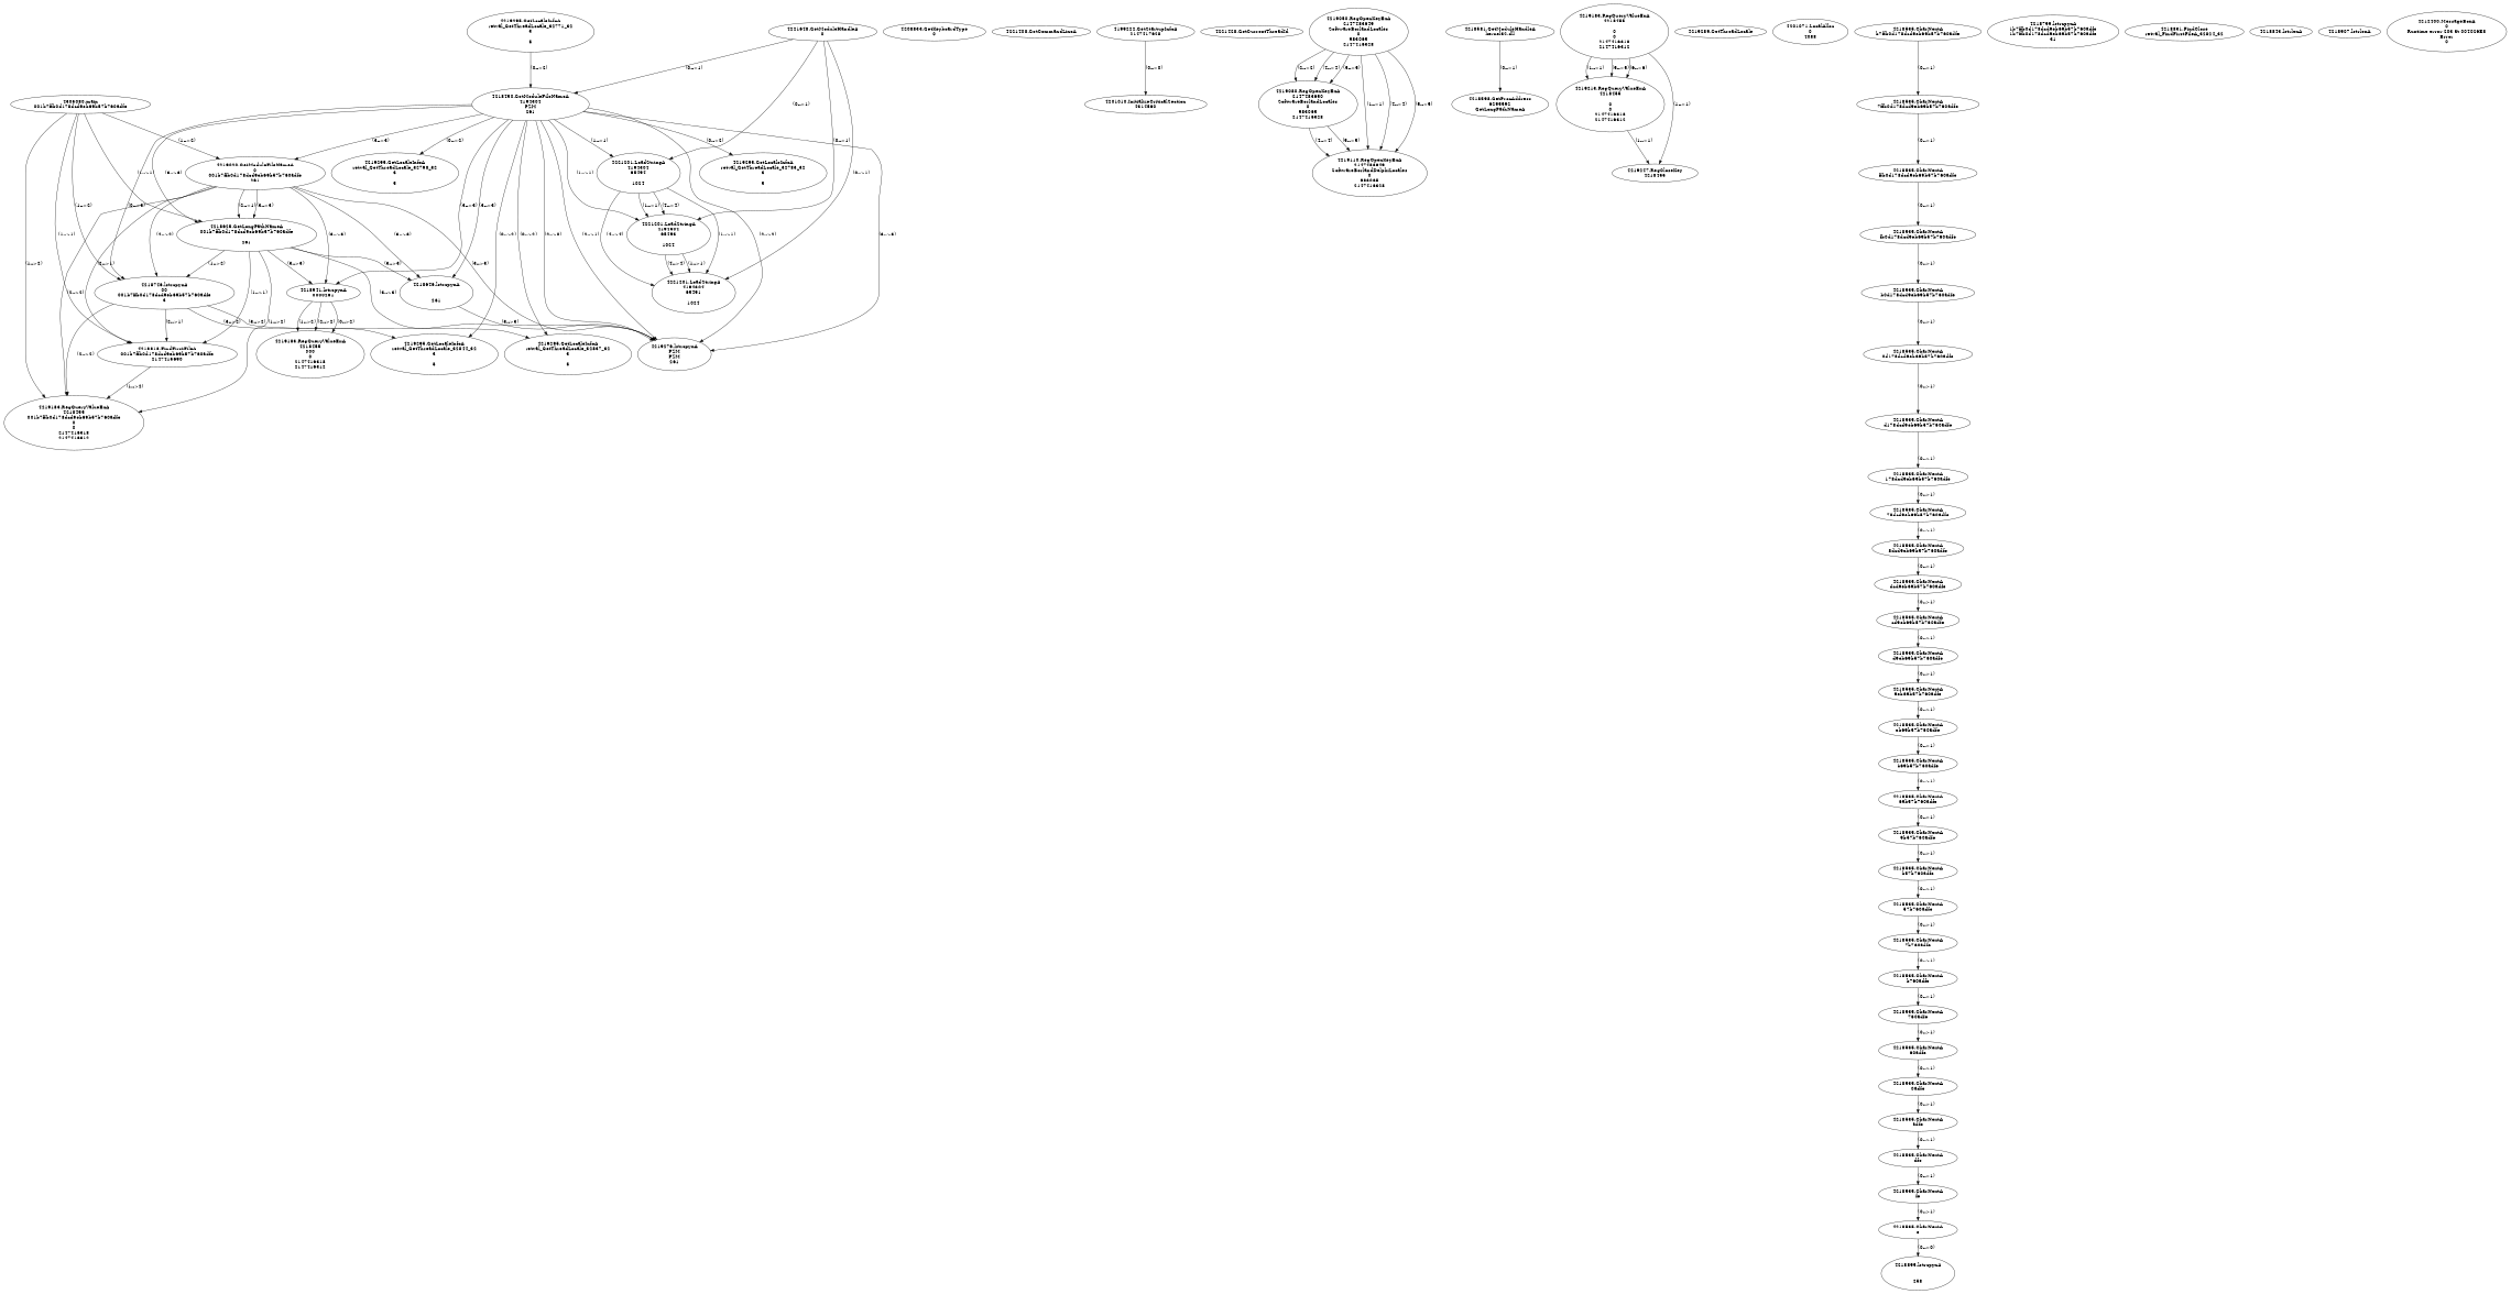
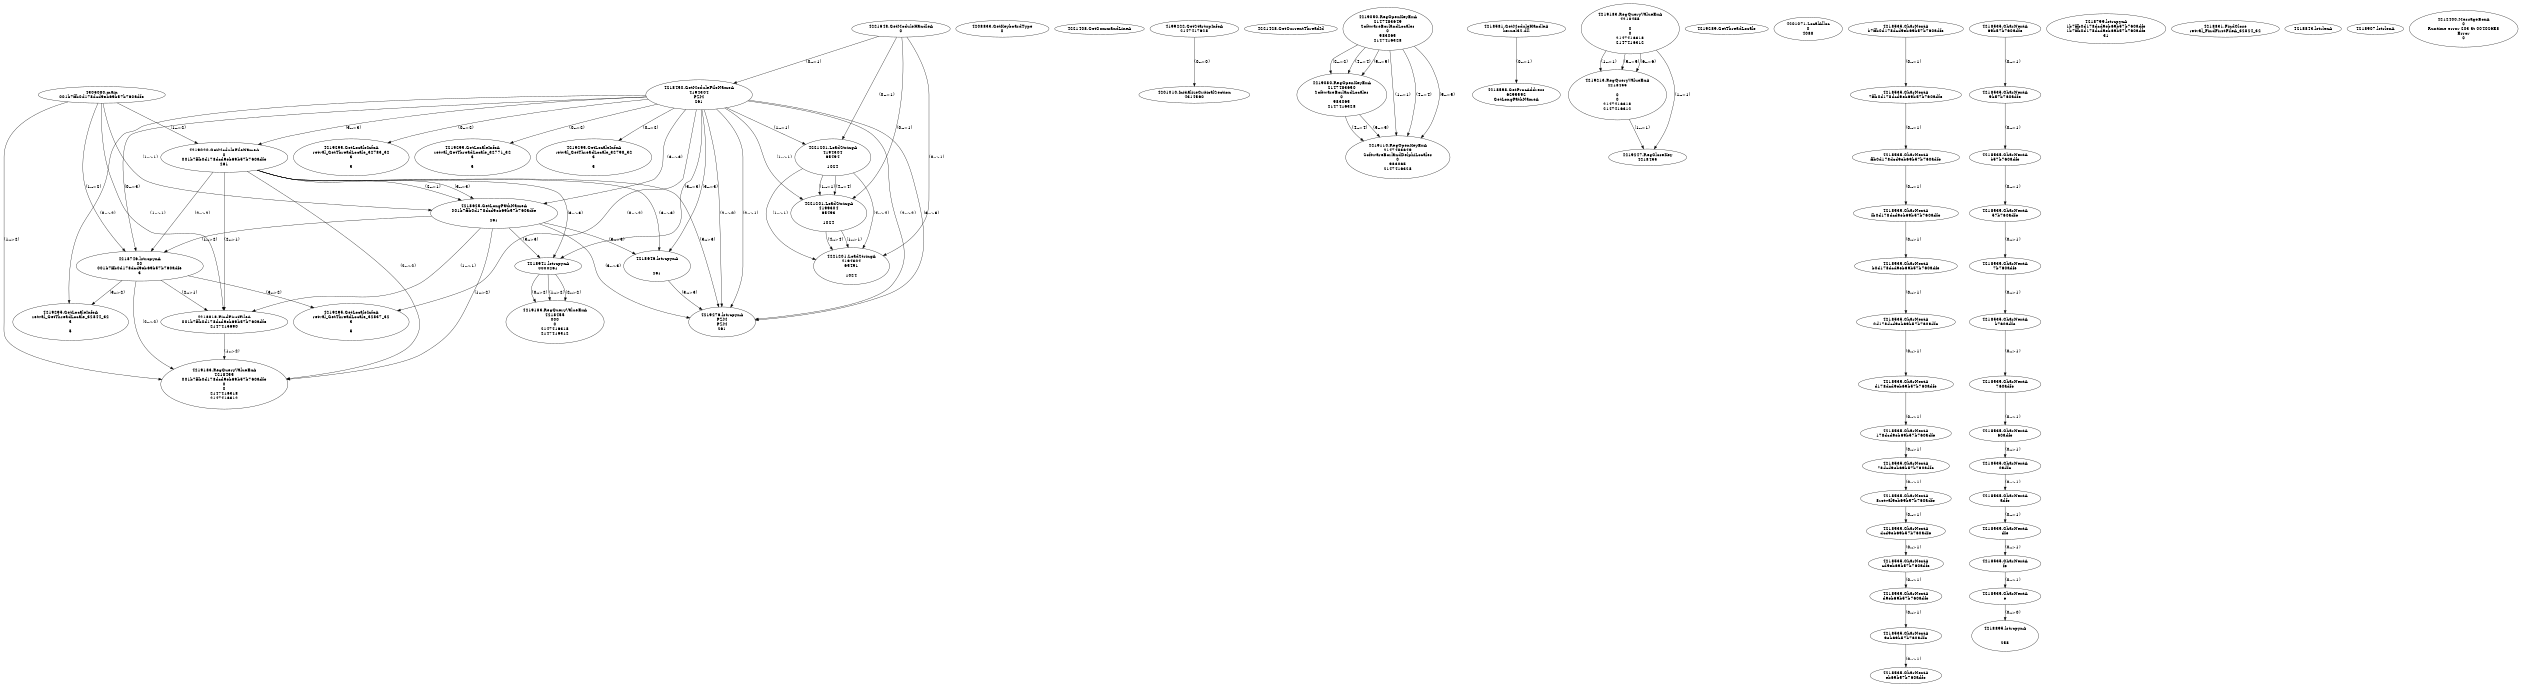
  digraph {
    n1 [label="4305080.main\n001b7ffb0d178dcd9eb69b57b760adfe"]
    n2 [label="4219020.GetModuleFileNameA\n0\n001b7ffb0d178dcd9eb69b57b760adfe\n261"]
    n3 [label="4218625.GetLongPathNameA\n001b7ffb0d178dcd9eb69b57b760adfe\n\n261"]
    n4 [label="4218746.lstrcpynA\n00\n001b7ffb0d178dcd9eb69b57b760adfe\n3"]
    n5 [label="4218818.FindFirstFileA\n001b7ffb0d178dcd9eb69b57b760adfe\n2147415690"]
    n6 [label="4219183.RegQueryValueExA\n4218455\n001b7ffb0d178dcd9eb69b57b760adfe\n0\n0\n2147416318\n2147416312"]
    n7 [label="4218646.lstrcpynA\n\n\n261"]
    n8 [label="4219276.lstrcpynA\nPZM\nPZM\n261"]
    n9 [label="4218941.lstrcpynA\n0000261"]
    n10 [label="4219295.GetLocaleInfoA\nretval_GetThreadLocale_32837_32\n3\n\n5"]
    n11 [label="4219295.GetLocaleInfoA\nretval_GetThreadLocale_32844_32\n3\n\n5"]
    n12 [label="4221648.GetModuleHandleA\n0"]
    n13 [label="4218450.GetModuleFileNameA\n4194304\nPZM\n261"]
    n14 [label="4221201.LoadStringA\n4194304\n65494\n\n1024"]
-   n15 [label="4221201.LoadStringA\n4194304\n65493\n\n1024"]
+   n15 [label="4221201.LoadStringA\n4199304\n65493\n\n1024"]
    n16 [label="4221201.LoadStringA\n4194304\n65491\n\n1024"]
    n17 [label="4219295.GetLocaleInfoA\nretval_GetThreadLocale_32783_32\n3\n\n5"]
    n18 [label="4219295.GetLocaleInfoA\nretval_GetThreadLocale_32771_32\n3\n\n5"]
    n19 [label="4219295.GetLocaleInfoA\nretval_GetThreadLocale_32798_32\n3\n\n5"]
    n20 [label="4208833.GetKeyboardType\n0"]
    n21 [label="4221408.GetCommandLineA\n"]
    n22 [label="4199222.GetStartupInfoA\n2147417628"]
    n23 [label="4201010.InitializeCriticalSection\n4314560"]
    n24 [label="4221428.GetCurrentThreadId\n"]
    n25 [label="4219183.RegQueryValueExA\n4218455\n000\n0\n2147416318\n2147416312"]
    n26 [label="4219050.RegOpenKeyExA\n2147483649\nSoftware\Borland\Locales\n0\n983065\n2147416328"]
    n27 [label="4219080.RegOpenKeyExA\n2147483650\nSoftware\Borland\Locales\n0\n983065\n2147416328"]
    n28 [label="4219110.RegOpenKeyExA\n2147483649\nSoftware\Borland\Delphi\Locales\n0\n983065\n2147416328"]
    n29 [label="4218581.GetModuleHandleA\nkernel32.dll"]
    n30 [label="4218598.GetProcAddress\n6295592\nGetLongPathNameA"]
    n31 [label="4219183.RegQueryValueExA\n4218455\n\n0\n0\n2147416318\n2147416312"]
    n32 [label="4219213.RegQueryValueExA\n4218455\n\n0\n0\n2147416318\n2147416312"]
    n33 [label="4219247.RegCloseKey\n4218455"]
    n34 [label="4219289.GetThreadLocale\n"]
    n35 [label="4201071.LocalAlloc\n0\n4088"]
    n36 [label="4218535.CharNextA\nb7ffb0d178dcd9eb69b57b760adfe"]
    n37 [label="4218535.CharNextA\n7ffb0d178dcd9eb69b57b760adfe"]
    n38 [label="4218535.CharNextA\nffb0d178dcd9eb69b57b760adfe"]
    n39 [label="4218535.CharNextA\nfb0d178dcd9eb69b57b760adfe"]
    n40 [label="4218535.CharNextA\nb0d178dcd9eb69b57b760adfe"]
    n41 [label="4218535.CharNextA\n0d178dcd9eb69b57b760adfe"]
    n42 [label="4218535.CharNextA\nd178dcd9eb69b57b760adfe"]
    n43 [label="4218535.CharNextA\n178dcd9eb69b57b760adfe"]
    n44 [label="4218535.CharNextA\n78dcd9eb69b57b760adfe"]
-   n45 [label="4218535.CharNextA\n8dcd9eb69b57b760adfe"]
+   n45 [label="4218535.CharNextA\n8retval9eb69b57b760adfe"]
    n46 [label="4218535.CharNextA\ndcd9eb69b57b760adfe"]
    n47 [label="4218535.CharNextA\ncd9eb69b57b760adfe"]
    n48 [label="4218535.CharNextA\nd9eb69b57b760adfe"]
    n49 [label="4218535.CharNextA\n9eb69b57b760adfe"]
    n50 [label="4218535.CharNextA\neb69b57b760adfe"]
-   n51 [label="4218535.CharNextA\nb69b57b760adfe"]
    n52 [label="4218535.CharNextA\n69b57b760adfe"]
    n53 [label="4218535.CharNextA\n9b57b760adfe"]
    n54 [label="4218535.CharNextA\nb57b760adfe"]
    n55 [label="4218535.CharNextA\n57b760adfe"]
    n56 [label="4218535.CharNextA\n7b760adfe"]
    n57 [label="4218535.CharNextA\nb760adfe"]
    n58 [label="4218535.CharNextA\n760adfe"]
    n59 [label="4218535.CharNextA\n60adfe"]
    n60 [label="4218535.CharNextA\n0adfe"]
    n61 [label="4218535.CharNextA\nadfe"]
    n62 [label="4218535.CharNextA\ndfe"]
    n63 [label="4218535.CharNextA\nfe"]
    n64 [label="4218535.CharNextA\ne"]
    n65 [label="4218895.lstrcpynA\n\n\n258"]
    n66 [label="4218799.lstrcpynA\n1b7ffb0d178dcd9eb69b57b760adfe\n1b7ffb0d178dcd9eb69b57b760adfe\n31"]
    n67 [label="4218831.FindClose\nretval_FindFirstFileA_32824_32"]
    n68 [label="4218843.lstrlenA\n"]
    n69 [label="4218907.lstrlenA\n"]
    n70 [label="4212400.MessageBoxA\n0\nRuntime error 203 at 004026E8\nError\n0"]
    n1 -> n2 [label="(1-->2)"]
    n1 -> n3 [label="(1-->1)"]
    n1 -> n4 [label="(1-->2)"]
    n1 -> n5 [label="(1-->1)"]
    n1 -> n6 [label="(1-->2)"]
    n2 -> n3 [label="(2-->1)"]
    n2 -> n3 [label="(3-->3)"]
    n2 -> n4 [label="(2-->2)"]
    n2 -> n5 [label="(2-->1)"]
    n2 -> n6 [label="(2-->2)"]
    n2 -> n7 [label="(3-->3)"]
    n2 -> n8 [label="(3-->3)"]
    n2 -> n9 [label="(3-->3)"]
    n3 -> n4 [label="(1-->2)"]
    n3 -> n5 [label="(1-->1)"]
    n3 -> n6 [label="(1-->2)"]
    n3 -> n7 [label="(3-->3)"]
    n3 -> n8 [label="(3-->3)"]
    n3 -> n9 [label="(3-->3)"]
    n4 -> n5 [label="(2-->1)"]
    n4 -> n6 [label="(2-->2)"]
    n4 -> n10 [label="(3-->2)"]
    n4 -> n11 [label="(3-->2)"]
    n5 -> n6 [label="(1-->2)"]
    n7 -> n8 [label="(3-->3)"]
    n9 -> n25 [label="(1-->2)"]
    n9 -> n25 [label="(2-->2)"]
    n9 -> n25 [label="(0-->2)"]
    n12 -> n13 [label="(0-->1)"]
    n12 -> n14 [label="(0-->1)"]
    n12 -> n15 [label="(0-->1)"]
    n12 -> n16 [label="(0-->1)"]
    n13 -> n2 [label="(3-->3)"]
    n13 -> n3 [label="(3-->3)"]
    n13 -> n4 [label="(0-->3)"]
    n13 -> n7 [label="(3-->3)"]
    n13 -> n8 [label="(2-->1)"]
    n13 -> n8 [label="(2-->2)"]
    n13 -> n8 [label="(3-->3)"]
    n13 -> n8 [label="(2-->0)"]
    n13 -> n9 [label="(3-->3)"]
    n13 -> n10 [label="(0-->2)"]
    n13 -> n11 [label="(0-->2)"]
    n13 -> n14 [label="(1-->1)"]
    n13 -> n15 [label="(1-->1)"]
    n13 -> n17 [label="(0-->2)"]
-   n18 -> n13 [label="(0-->2)"]
+   n13 -> n18 [label="(0-->2)"]
    n13 -> n19 [label="(0-->2)"]
    n14 -> n15 [label="(1-->1)"]
    n14 -> n15 [label="(4-->4)"]
    n14 -> n16 [label="(1-->1)"]
    n14 -> n16 [label="(4-->4)"]
    n15 -> n16 [label="(1-->1)"]
    n15 -> n16 [label="(4-->4)"]
    n22 -> n23 [label="(0-->0)"]
    n26 -> n27 [label="(2-->2)"]
    n26 -> n27 [label="(4-->4)"]
    n26 -> n27 [label="(5-->5)"]
    n26 -> n28 [label="(1-->1)"]
    n26 -> n28 [label="(4-->4)"]
    n26 -> n28 [label="(5-->5)"]
    n27 -> n28 [label="(4-->4)"]
    n27 -> n28 [label="(5-->5)"]
    n29 -> n30 [label="(0-->1)"]
    n31 -> n32 [label="(1-->1)"]
    n31 -> n32 [label="(5-->5)"]
    n31 -> n32 [label="(6-->6)"]
    n31 -> n33 [label="(1-->1)"]
    n32 -> n33 [label="(1-->1)"]
    n36 -> n37 [label="(0-->1)"]
    n37 -> n38 [label="(0-->1)"]
    n38 -> n39 [label="(0-->1)"]
    n39 -> n40 [label="(0-->1)"]
    n40 -> n41 [label="(0-->1)"]
    n41 -> n42 [label="(0-->1)"]
    n42 -> n43 [label="(0-->1)"]
    n43 -> n44 [label="(0-->1)"]
    n44 -> n45 [label="(0-->1)"]
    n45 -> n46 [label="(0-->1)"]
    n46 -> n47 [label="(0-->1)"]
    n47 -> n48 [label="(0-->1)"]
    n48 -> n49 [label="(0-->1)"]
    n49 -> n50 [label="(0-->1)"]
-   n50 -> n51 [label="(0-->1)"]
-   n51 -> n52 [label="(0-->1)"]
    n52 -> n53 [label="(0-->1)"]
    n53 -> n54 [label="(0-->1)"]
    n54 -> n55 [label="(0-->1)"]
    n55 -> n56 [label="(0-->1)"]
    n56 -> n57 [label="(0-->1)"]
    n57 -> n58 [label="(0-->1)"]
    n58 -> n59 [label="(0-->1)"]
    n59 -> n60 [label="(0-->1)"]
    n60 -> n61 [label="(0-->1)"]
    n61 -> n62 [label="(0-->1)"]
    n62 -> n63 [label="(0-->1)"]
    n63 -> n64 [label="(0-->1)"]
    n64 -> n65 [label="(0-->0)"]
  }
